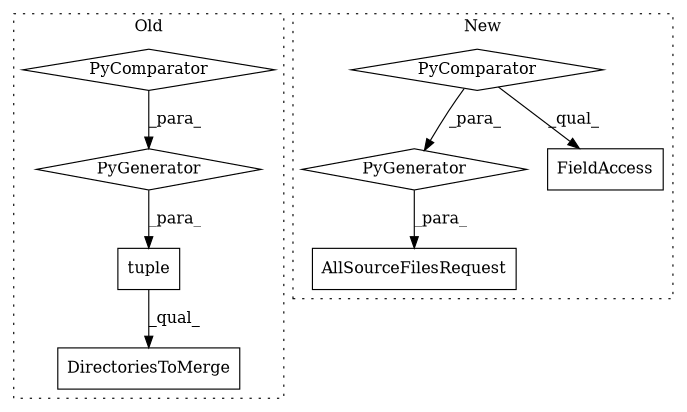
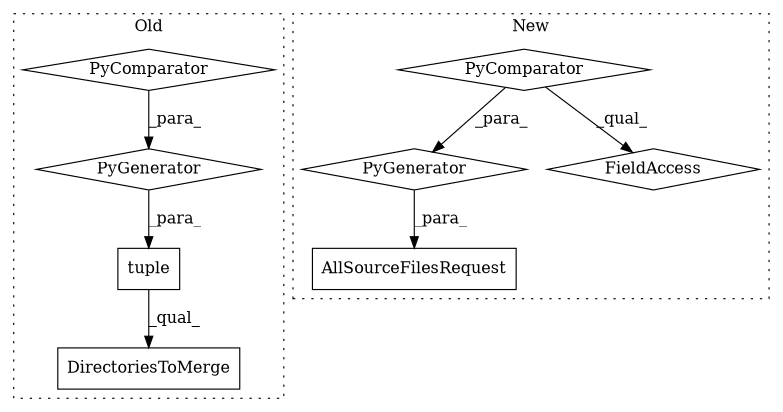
  digraph {
    node [a=32 s=3109 shape=diamond]
    n1 [a=113 l=28 label=PyComparator s=3002]
    n2 [a=107 l=140 label=PyGenerator s=2896]
    n3 [l="19,1" label=DirectoriesToMerge s="2862,3033" shape=box]
    n4 [l="15,-3" label=tuple s="2881,3036" shape=box]
    n5 [l="31,-3" label=AllSourceFilesRequest s="3078,3215" shape=box]
    n6 [a=107 l=106 label=PyGenerator]
    n7 [a=113 l=25 label=PyComparator s=2868]
-   n8 [a=22 l=14 label=FieldAccess shape=box]
+   n8 [a=22 l=14 label=FieldAccess]
    subgraph cluster_1 {
      label=Old
      style=dotted
      n1
      n2
      n3
      n4
    }
    subgraph cluster_2 {
      label=New
      style=dotted
      n5
      n6
      n7
      n8
    }
    n1 -> n2 [label=_para_]
    n2 -> n4 [label=_para_]
    n4 -> n3 [label=_qual_]
    n6 -> n5 [label=_para_]
    n7 -> n6 [label=_para_]
    n7 -> n8 [label=_qual_]
  }
